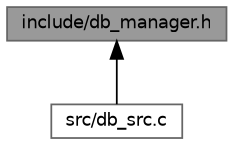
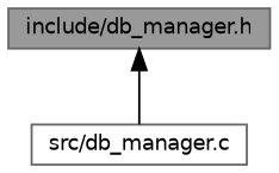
  digraph {
    node [fontname=Helvetica fontsize=10 shape=box style=filled]
    n1 [color=gray40 fillcolor=grey60 fontcolor=black height=0.2 label="include/db_manager.h" width=0.4]
-   n2 [color=grey40 fillcolor=white height=0.2 label="src/db_src.c" width=0.4]
+   n2 [color=grey40 fillcolor=white height=0.2 label="src/db_manager.c" width=0.4]
    n1 -> n2 [color=black dir=back fontname=Helvetica fontsize=10 labelfontname=Helvetica labelfontsize=10 style=solid]
  }
